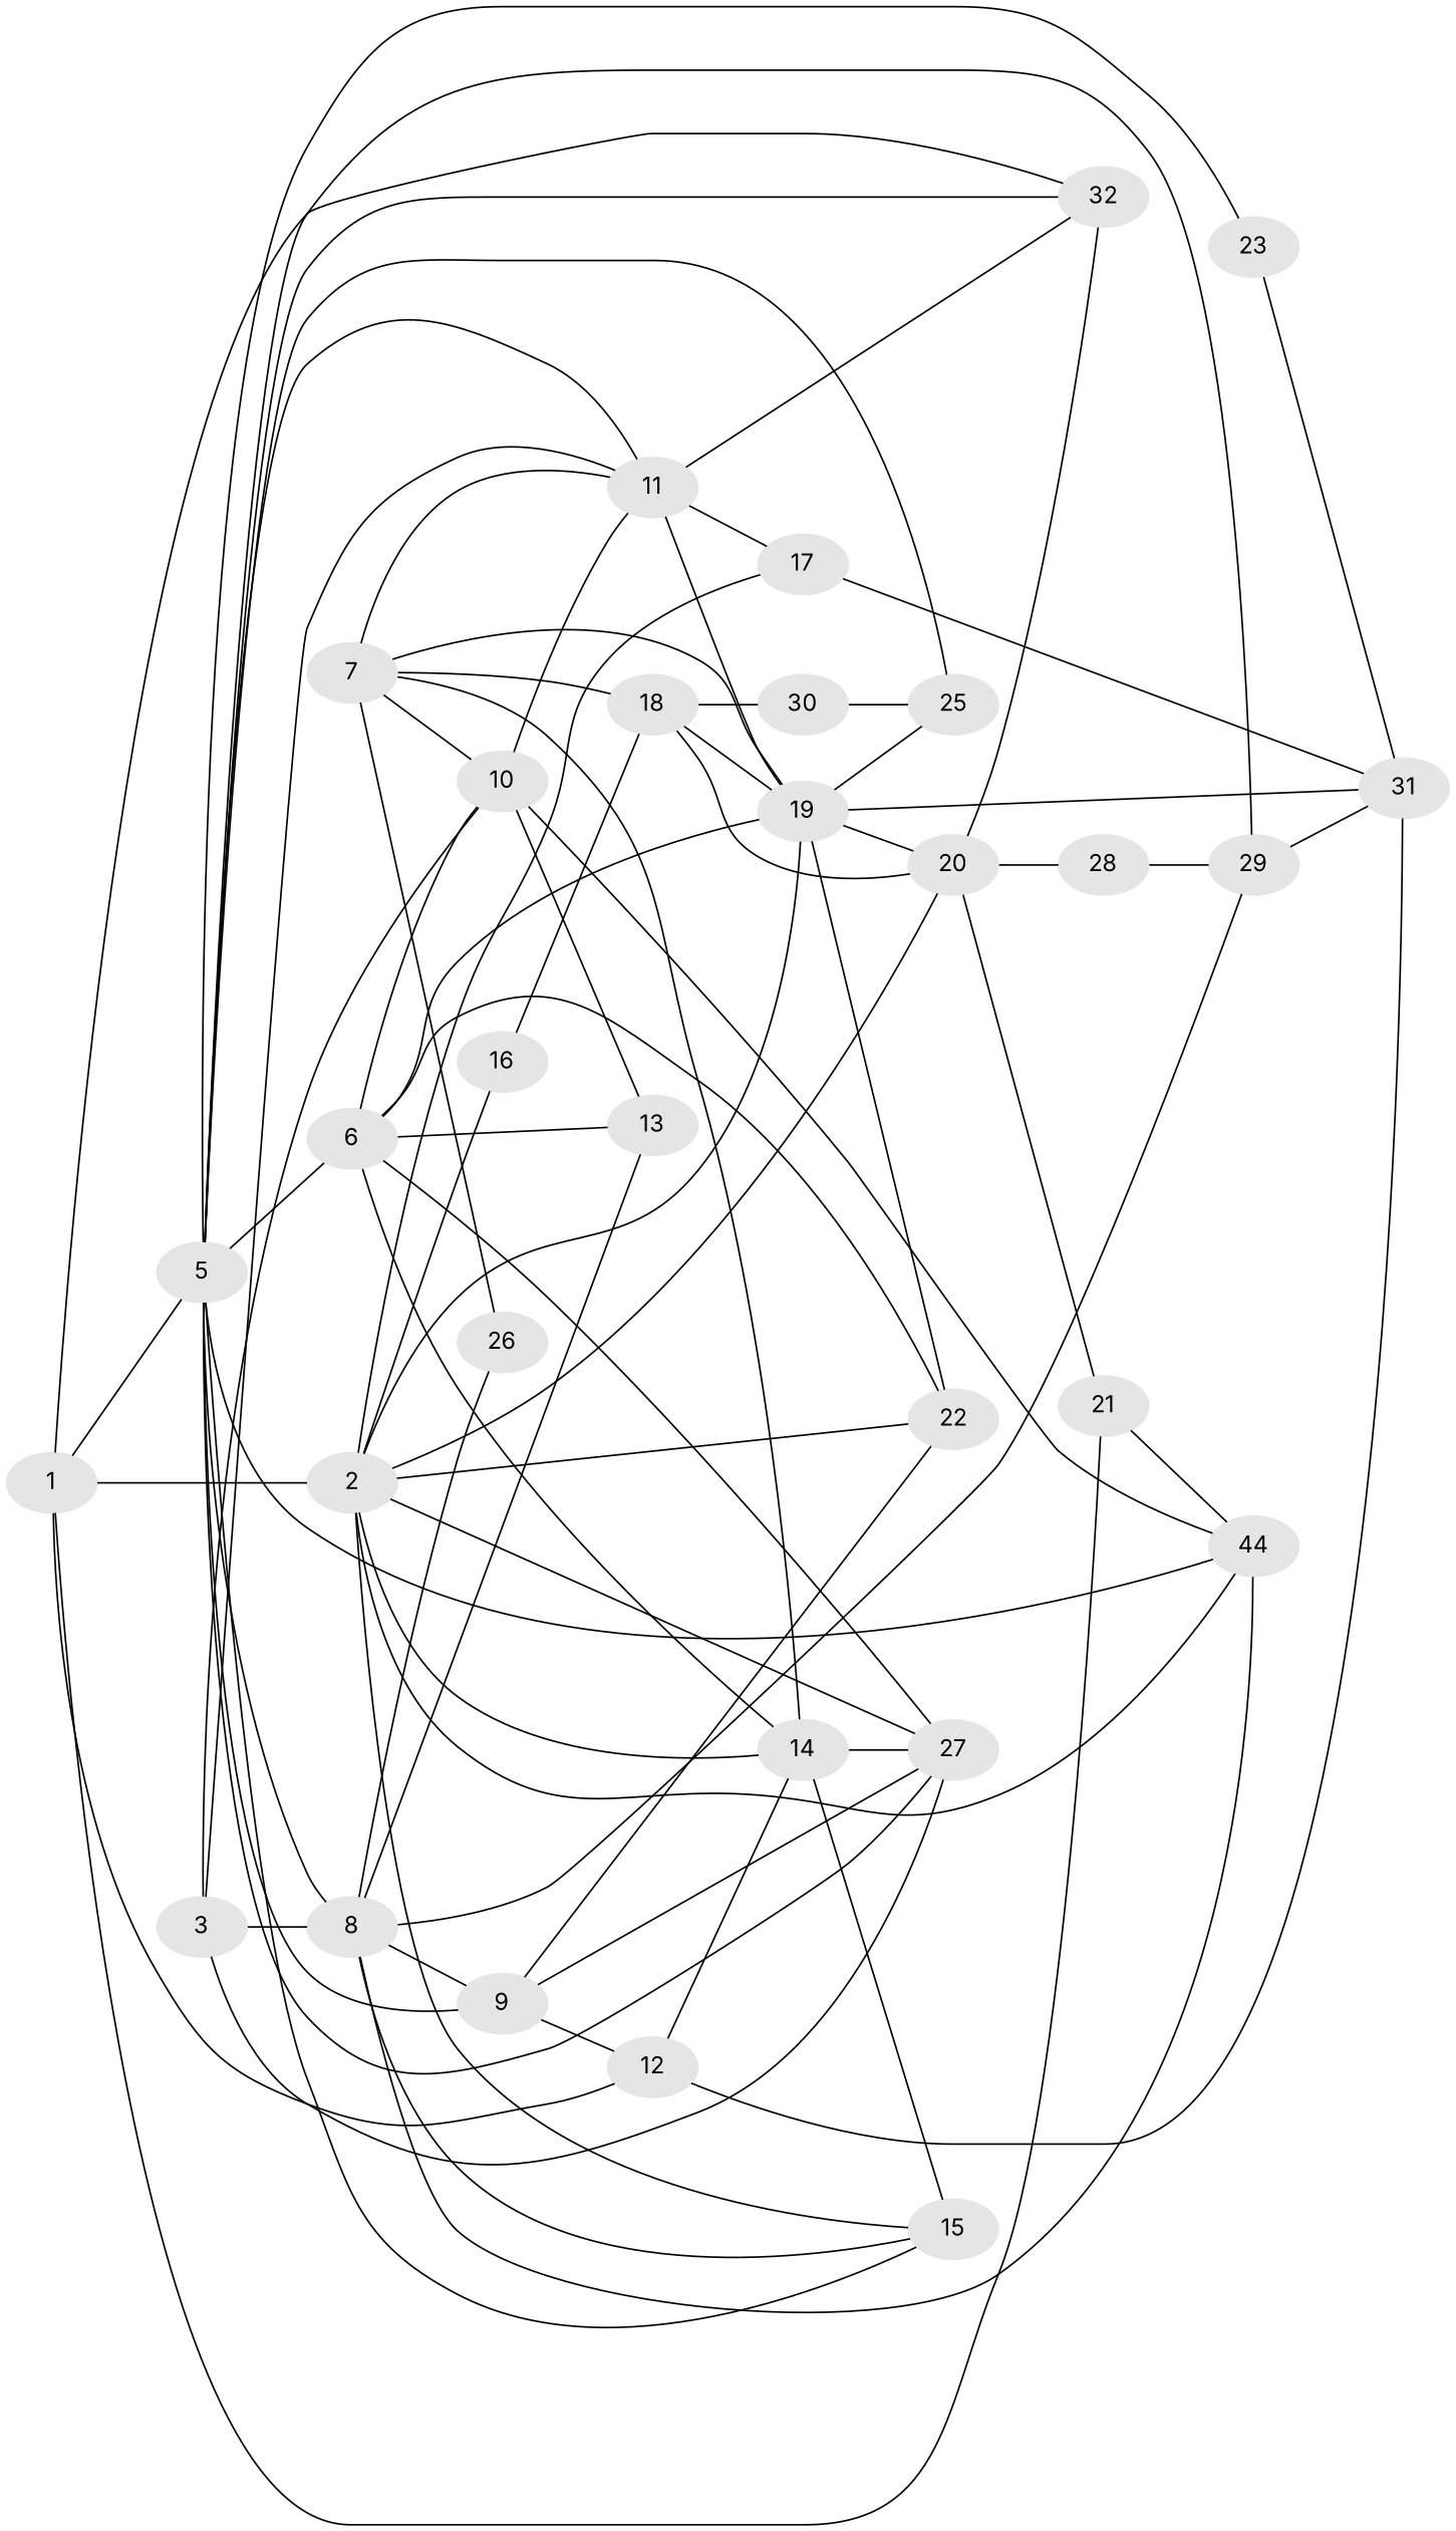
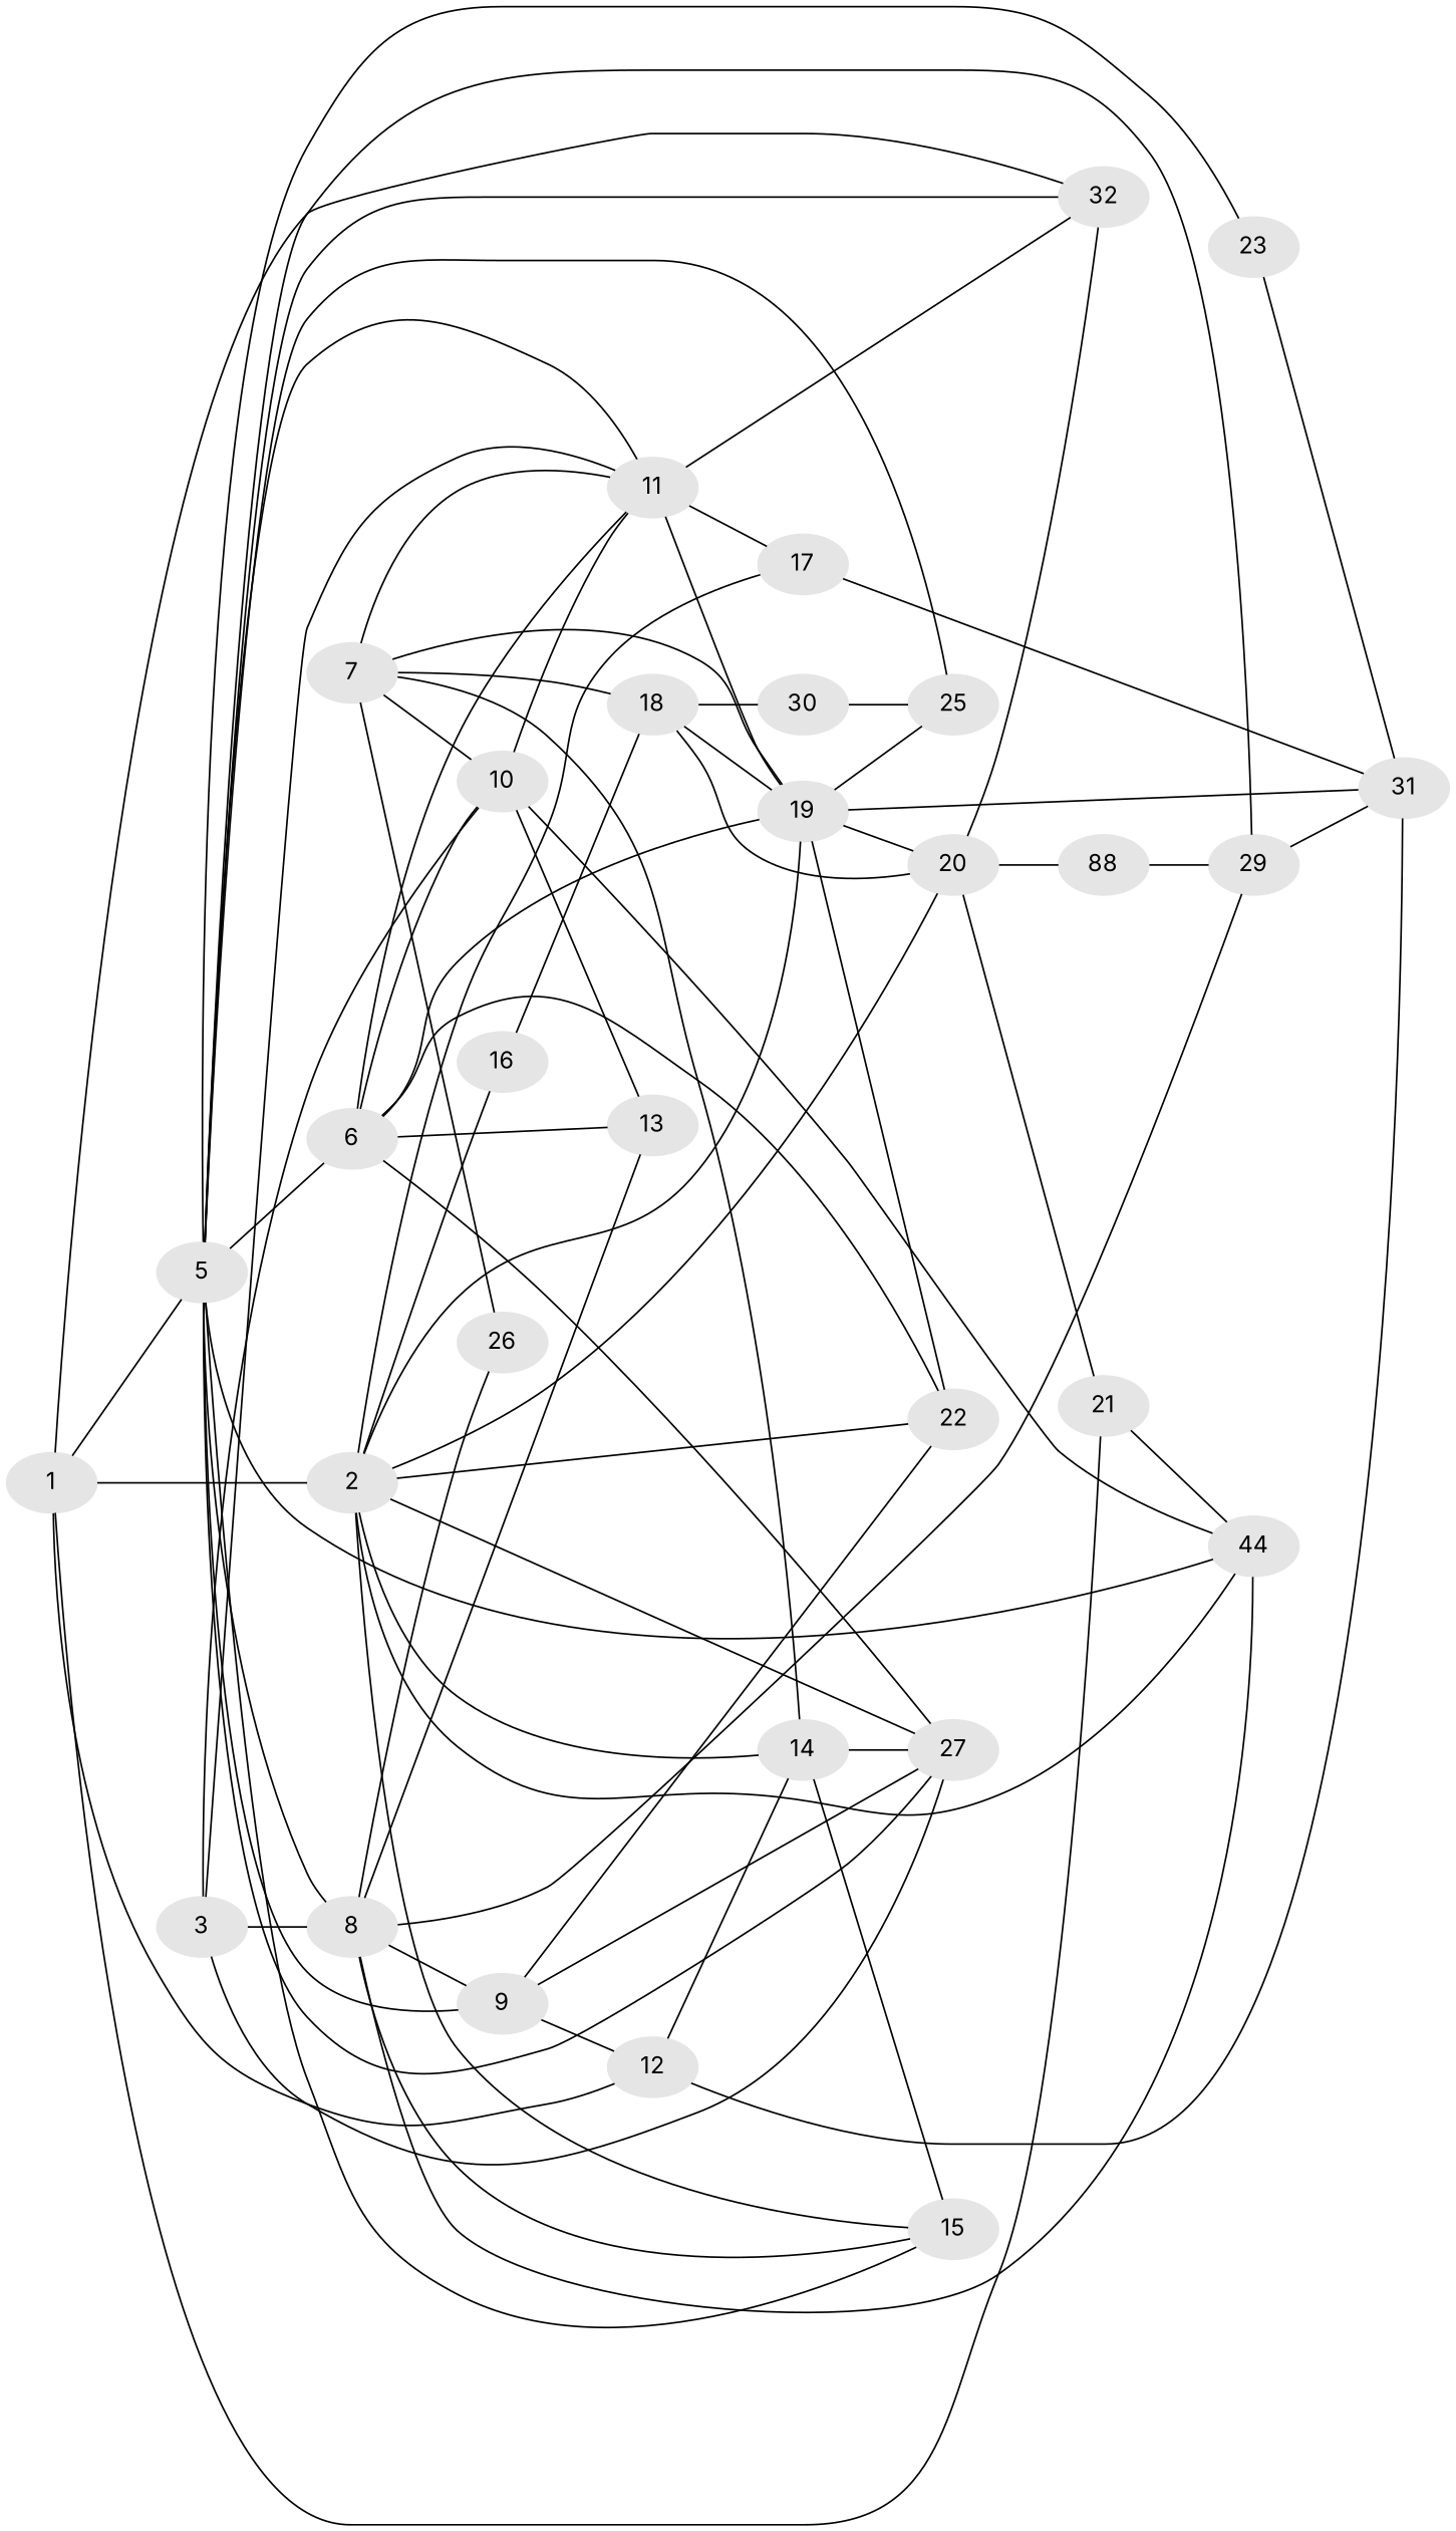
  graph {
    fontname=Inter
    rankdir=LR
    node [color=gray90 fontname=Inter style=filled]
    edge [fontname=Inter weight=1.0]
    1
    2
    5
    12
    21
    32
    14
    15
    16
    17
    19
    20
    22
    n14 [label=44]
    27
    8
    11
    6
    9
    23
    25
    29
    31
    18
-   28
+   28 [label=88]
    3
    10
    13
    26
    7
    30
    1 -- 2
    1 -- 5
    1 -- 12
    1 -- 21
    1 -- 32
    2 -- 14
    2 -- 15
    2 -- 16
    2 -- 17
    2 -- 19 [weight=3.0]
    2 -- 20
    2 -- 22 [weight=2.0]
    2 -- n14
    2 -- 27
    5 -- 32 [weight=2.0]
    5 -- 15
    5 -- n14
    5 -- 27
    5 -- 8 [weight=2.0]
    5 -- 11
    5 -- 6
    5 -- 9
    5 -- 23
    5 -- 25
    5 -- 29
    12 -- 14
    12 -- 31
    21 -- n14
    14 -- 15
    14 -- 27
    16 -- 18
    17 -- 31
    19 -- 20 [weight=2.0]
    19 -- 22
    19 -- 25
    19 -- 31
    20 -- 21
    20 -- 32
    20 -- 28
    8 -- 15
    8 -- n14
    8 -- 9
    8 -- 29
    8 -- 13
    8 -- 26
    11 -- 32
    11 -- 17
    11 -- 19
    6 -- 19
    6 -- 22
    6 -- 27 [weight=2.0]
-   6 -- 14
+   6 -- 11
    6 -- 10
    6 -- 13 [weight=3.0]
    9 -- 12
    9 -- 22
    9 -- 27
    23 -- 31
    29 -- 31
    18 -- 19
    18 -- 20
    18 -- 30
    28 -- 29
    3 -- 27
    3 -- 8 [weight=5.0]
    3 -- 11
    3 -- 10
    10 -- n14
    10 -- 11 [weight=2.0]
    10 -- 13
    7 -- 14
    7 -- 19
    7 -- 11
    7 -- 18
    7 -- 10
    7 -- 26
    30 -- 25
  }
